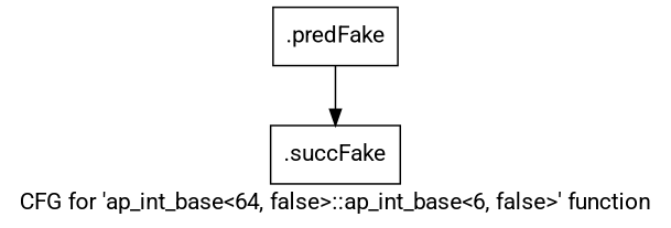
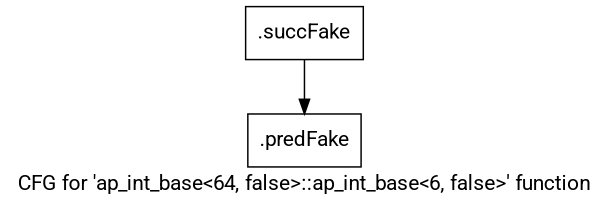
  digraph {
    label="CFG for 'ap_int_base\<64, false\>::ap_int_base\<6, false\>' function"
    fontname=Roboto
    node [shape=record fontname=Roboto]
    n1 [label="{.predFake}"]
    n2 [filename="/mnt/xilinx/Vitis_HLS/2021.2/include/ap_int_base.h" label="{.succFake}" linenumber=233]
-   n1 -> n2 [execusionnum=0 filename="/mnt/xilinx/Vitis_HLS/2021.2/include/ap_int_base.h" fontname=Roboto]
+   n2 -> n1 [execusionnum=0 filename="/mnt/xilinx/Vitis_HLS/2021.2/include/ap_int_base.h" fontname=Roboto]
  }
